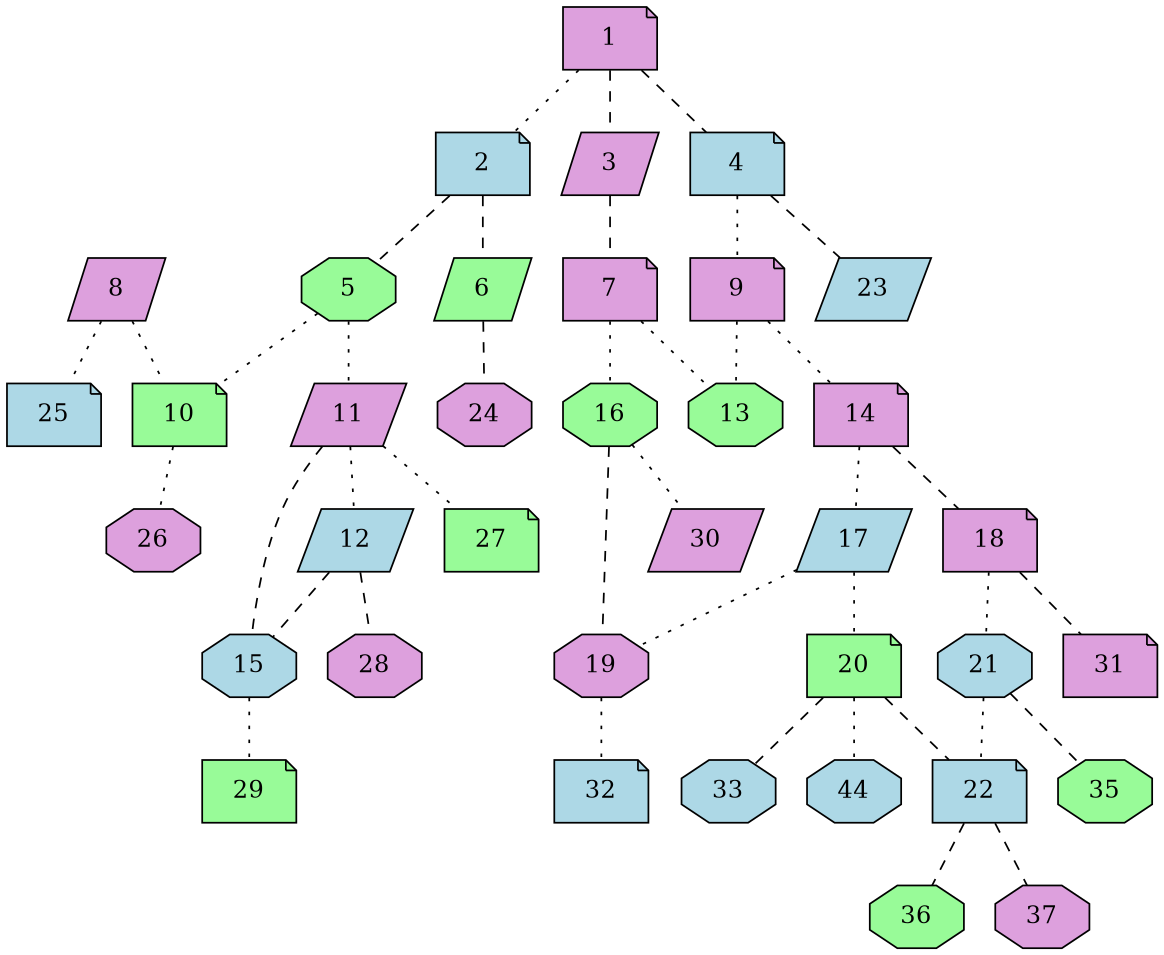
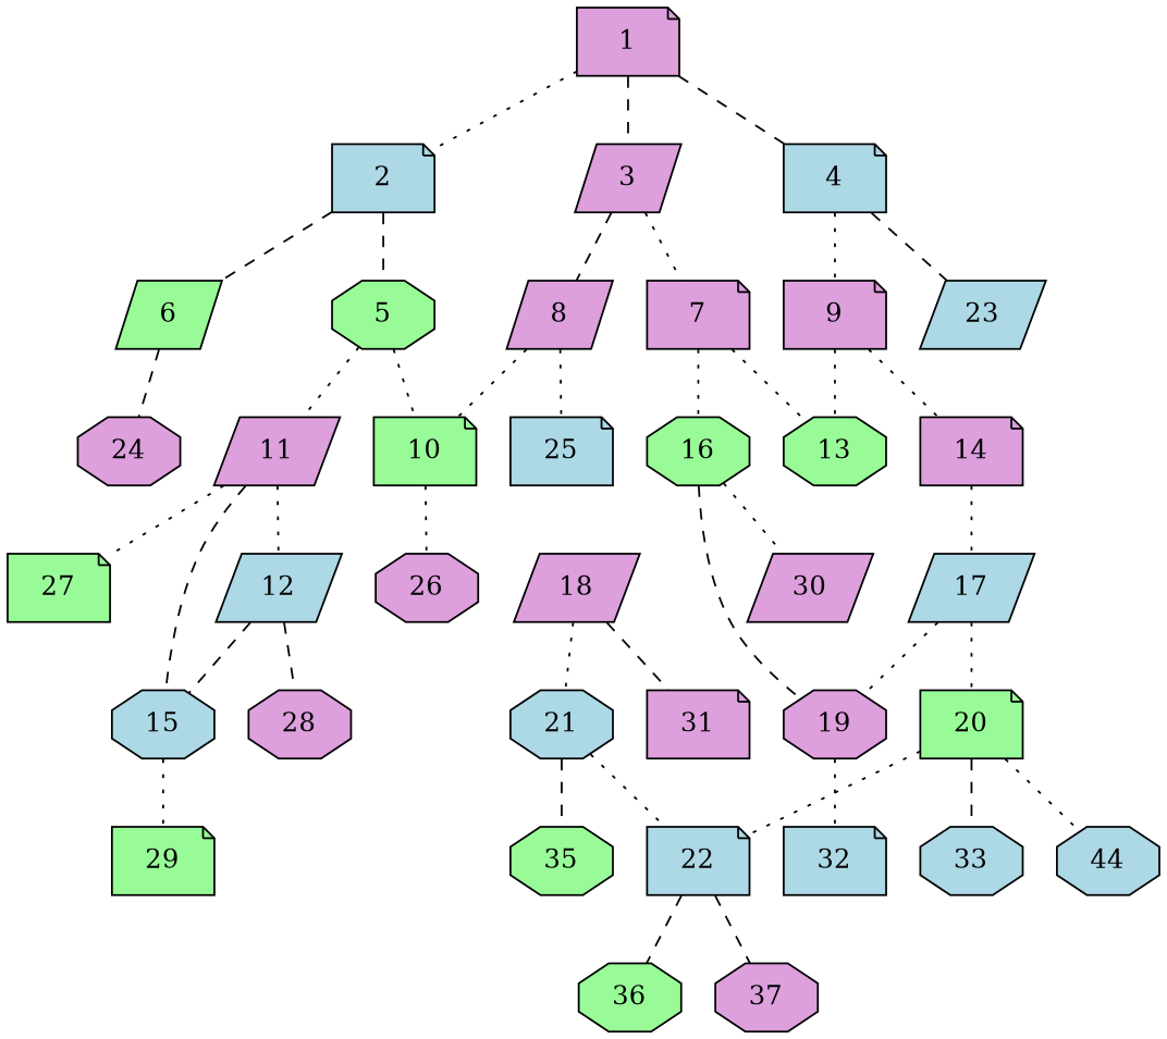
  graph {
    node [chem=C fillcolor=plum shape=note style=filled]
    edge [style=dotted valence=1]
    2 [fillcolor=lightblue]
    1
    3 [shape=parallelogram]
    4 [fillcolor=lightblue]
    5 [fillcolor=palegreen shape=octagon]
    6 [fillcolor=palegreen shape=parallelogram]
    7 [chem=N]
    8 [shape=parallelogram]
    9
    23 [chem=H fillcolor=lightblue shape=parallelogram]
    10 [fillcolor=palegreen]
    11 [shape=parallelogram]
    24 [chem=H shape=octagon]
    13 [fillcolor=palegreen shape=octagon]
    16 [fillcolor=palegreen shape=octagon]
    25 [chem=H fillcolor=lightblue]
    14
    26 [chem=H shape=octagon]
    12 [fillcolor=lightblue shape=parallelogram]
    15 [fillcolor=lightblue shape=octagon]
    27 [chem=H fillcolor=palegreen]
    28 [chem=H shape=octagon]
    17 [fillcolor=lightblue shape=parallelogram]
-   18
+   18 [shape=parallelogram]
    29 [chem=H fillcolor=palegreen]
    19 [shape=octagon]
    30 [chem=H shape=parallelogram]
    20 [fillcolor=palegreen]
    21 [fillcolor=lightblue shape=octagon]
    31 [chem=H]
    32 [chem=H fillcolor=lightblue]
    22 [fillcolor=lightblue]
    33 [chem=H fillcolor=lightblue shape=octagon]
    n34 [chem=H fillcolor=lightblue label=44 shape=octagon]
    35 [chem=H fillcolor=palegreen shape=octagon]
    36 [chem=H fillcolor=palegreen shape=octagon]
    37 [chem=H shape=octagon]
    2 -- 5 [style=dashed valence=2]
    2 -- 6 [style=dashed]
    1 -- 2
    1 -- 3 [style=dashed]
    1 -- 4 [style=dashed valence=2]
-   3 -- 7 [style=dashed valence=2]
+   3 -- 7 [valence=2]
+   3 -- 8 [style=dashed]
    4 -- 9
    4 -- 23 [style=dashed]
    5 -- 10
    5 -- 11
    6 -- 24 [style=dashed]
    7 -- 13
    7 -- 16
    8 -- 10 [valence=2]
    8 -- 25
    9 -- 13 [valence=2]
    9 -- 14
    10 -- 26
    11 -- 12 [valence=2]
    11 -- 15 [style=dashed valence=2]
    11 -- 27
    16 -- 19 [style=dashed valence=2]
    16 -- 30
    14 -- 17 [valence=2]
-   14 -- 18 [style=dashed]
    12 -- 15 [style=dashed]
    12 -- 28 [style=dashed]
    15 -- 29
    17 -- 19
    17 -- 20
    18 -- 21 [valence=2]
    18 -- 31 [style=dashed]
    19 -- 32
-   20 -- 22 [style=dashed]
+   20 -- 22
    20 -- 33 [style=dashed]
    20 -- n34
    21 -- 22
    21 -- 35 [style=dashed]
    22 -- 36 [style=dashed]
    22 -- 37 [style=dashed]
  }
